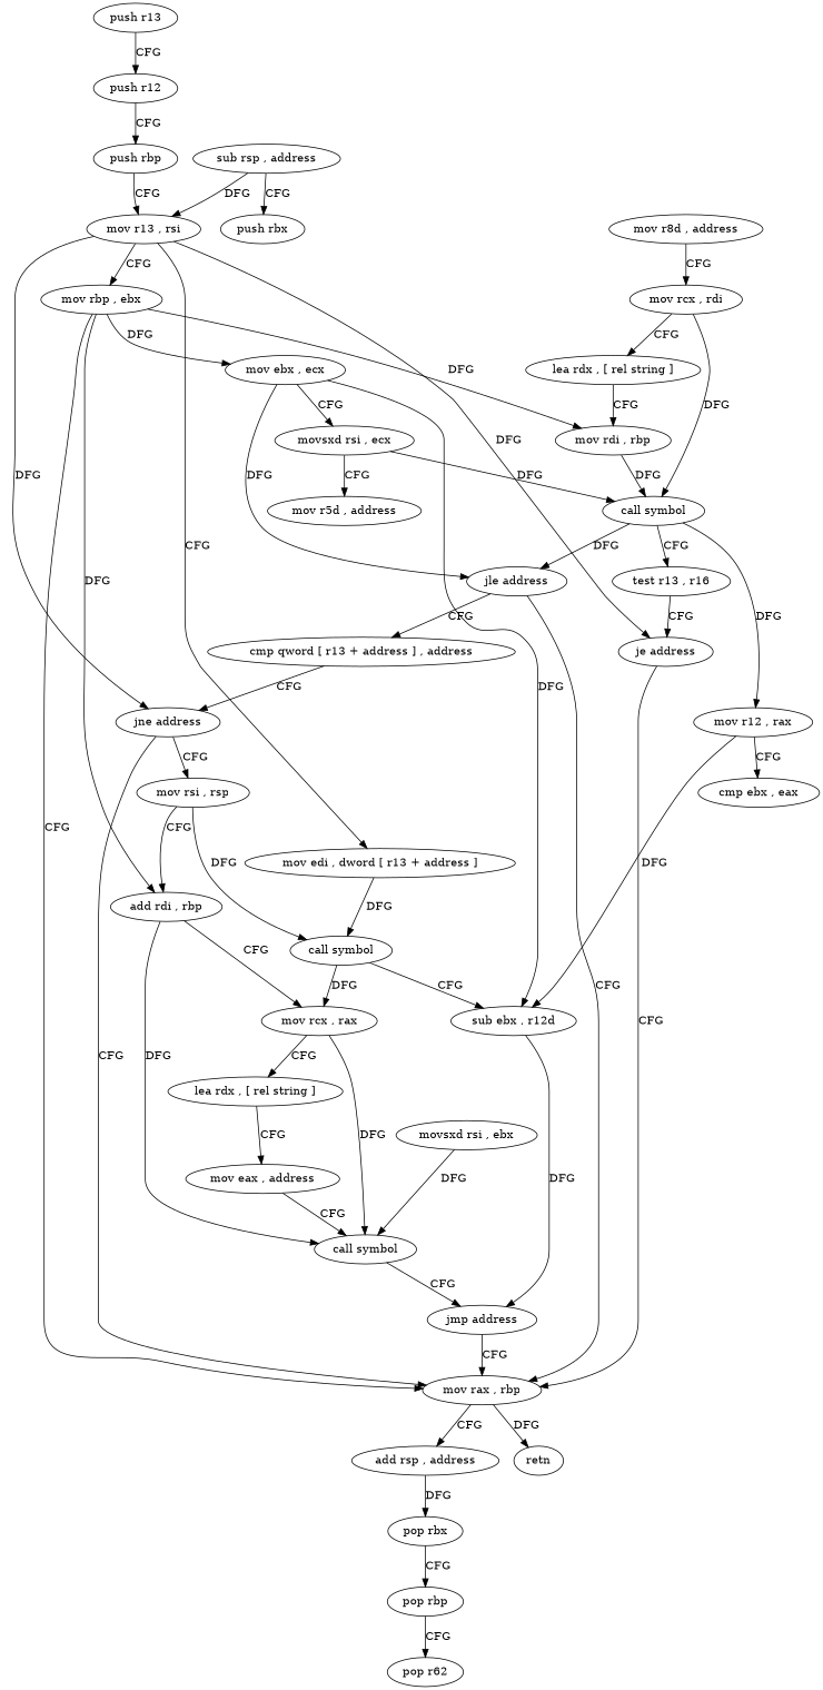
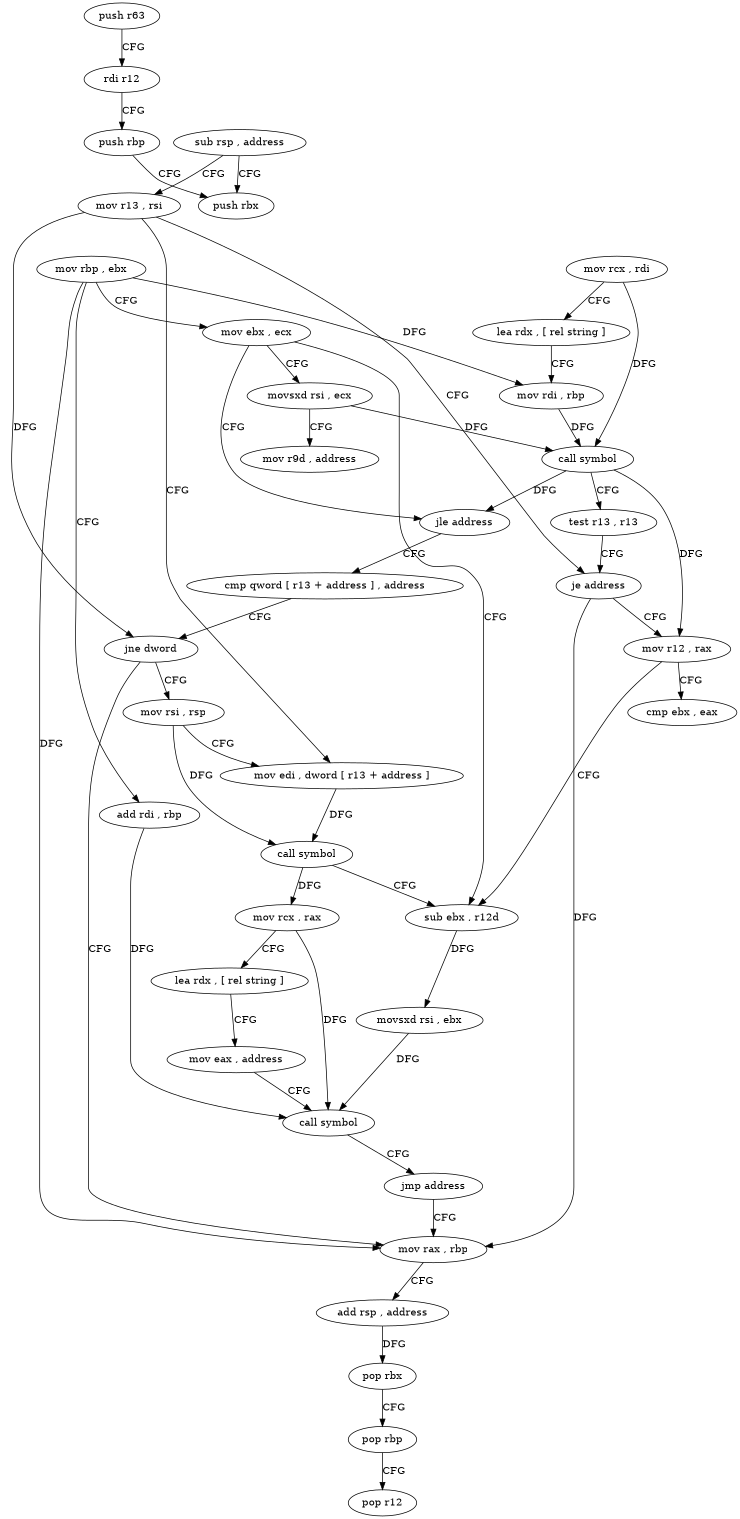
  digraph {
-   n1 [label="push r13"]
-   n2 [label="push r12"]
+   n1 [label="push r63"]
+   n2 [label="rdi r12"]
    n3 [label="push rbp"]
    n4 [label="push rbx"]
    n5 [label="sub rsp , address"]
    n6 [label="mov r13 , rsi"]
    n7 [label="mov rbp , ebx"]
    n8 [label="je address"]
-   n9 [label="jne address"]
+   n9 [label="jne dword"]
    n10 [label="mov edi , dword [ r13 + address ]"]
    n11 [label="mov ebx , ecx"]
    n12 [label="mov rdi , rbp"]
    n13 [label="mov rax , rbp"]
    n14 [label="add rdi , rbp"]
    n15 [label="mov r12 , rax"]
    n16 [label="mov rsi , rsp"]
    n17 [label="call symbol"]
    n18 [label="movsxd rsi , ecx"]
    n19 [label="jle address"]
    n20 [label="sub ebx , r12d"]
    n21 [label="call symbol"]
    n22 [label="add rsp , address"]
-   n23 [label=retn]
    n24 [label="mov rcx , rax"]
    n25 [label="call symbol"]
-   n26 [label="mov r5d , address"]
+   n26 [label="mov r9d , address"]
    n27 [label="cmp qword [ r13 + address ] , address"]
    n28 [label="movsxd rsi , ebx"]
-   n29 [label="test r13 , r16"]
-   n30 [label="mov r8d , address"]
+   n29 [label="test r13 , r13"]
    n31 [label="mov rcx , rdi"]
    n32 [label="lea rdx , [ rel string ]"]
    n33 [label="cmp ebx , eax"]
    n34 [label="pop rbx"]
    n35 [label="pop rbp"]
-   n36 [label="pop r62"]
+   n36 [label="pop r12"]
    n37 [label="lea rdx , [ rel string ]"]
    n38 [label="jmp address"]
    n39 [label="mov eax , address"]
    n1 -> n2 [label=CFG]
    n2 -> n3 [label=CFG]
-   n3 -> n6 [label=CFG]
+   n3 -> n4 [label=CFG]
    n5 -> n4 [label=CFG]
-   n5 -> n6 [label=DFG]
-   n6 -> n7 [label=CFG]
-   n6 -> n8 [label=DFG]
+   n5 -> n6 [label=CFG]
+   n6 -> n8 [label=CFG]
    n6 -> n9 [label=DFG]
    n6 -> n10 [label=CFG]
-   n7 -> n11 [label=DFG]
+   n7 -> n11 [label=CFG]
    n7 -> n12 [label=DFG]
-   n7 -> n13 [label=CFG]
-   n7 -> n14 [label=DFG]
-   n8 -> n13 [label=CFG]
+   n7 -> n13 [label=DFG]
+   n7 -> n14 [label=CFG]
+   n8 -> n13 [label=DFG]
+   n8 -> n15 [label=CFG]
    n9 -> n13 [label=CFG]
    n9 -> n16 [label=CFG]
    n10 -> n17 [label=DFG]
    n11 -> n18 [label=CFG]
-   n11 -> n19 [label=DFG]
-   n11 -> n20 [label=DFG]
+   n11 -> n19 [label=CFG]
+   n11 -> n20 [label=CFG]
    n12 -> n21 [label=DFG]
    n13 -> n22 [label=CFG]
-   n13 -> n23 [label=DFG]
-   n14 -> n24 [label=CFG]
    n14 -> n25 [label=DFG]
-   n15 -> n20 [label=DFG]
+   n15 -> n20 [label=CFG]
    n15 -> n33 [label=CFG]
-   n16 -> n14 [label=CFG]
+   n16 -> n10 [label=CFG]
    n16 -> n17 [label=DFG]
    n17 -> n20 [label=CFG]
    n17 -> n24 [label=DFG]
    n18 -> n21 [label=DFG]
    n18 -> n26 [label=CFG]
-   n19 -> n13 [label=CFG]
    n19 -> n27 [label=CFG]
-   n20 -> n38 [label=DFG]
+   n20 -> n28 [label=DFG]
    n21 -> n15 [label=DFG]
    n21 -> n19 [label=DFG]
    n21 -> n29 [label=CFG]
    n22 -> n34 [label=DFG]
    n24 -> n25 [label=DFG]
    n24 -> n37 [label=CFG]
    n25 -> n38 [label=CFG]
    n27 -> n9 [label=CFG]
    n28 -> n25 [label=DFG]
    n29 -> n8 [label=CFG]
-   n30 -> n31 [label=CFG]
    n31 -> n21 [label=DFG]
    n31 -> n32 [label=CFG]
    n32 -> n12 [label=CFG]
    n34 -> n35 [label=CFG]
    n35 -> n36 [label=CFG]
    n37 -> n39 [label=CFG]
    n38 -> n13 [label=CFG]
    n39 -> n25 [label=CFG]
  }
